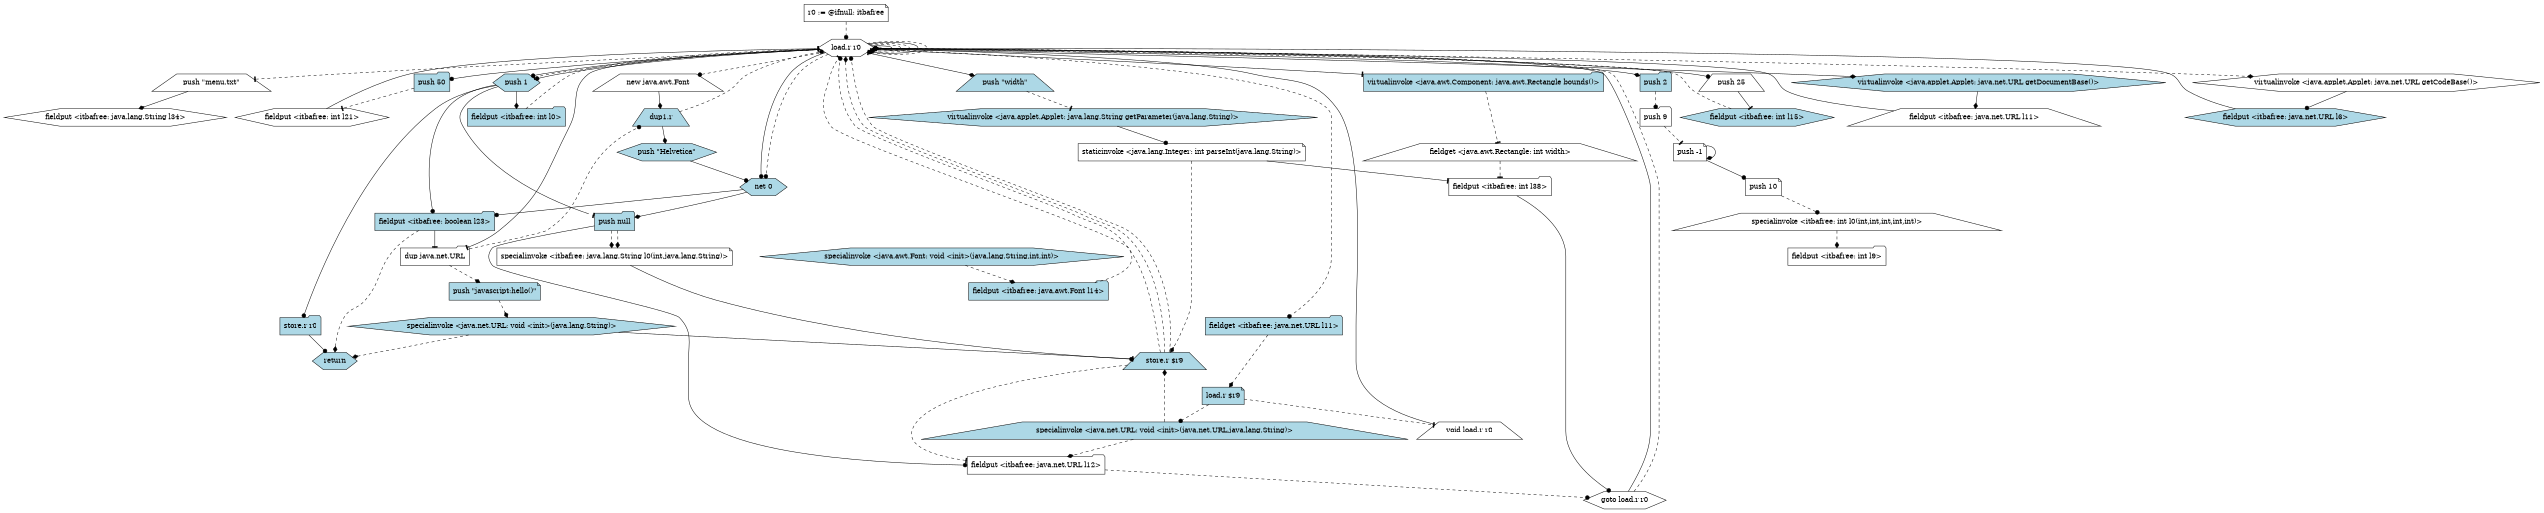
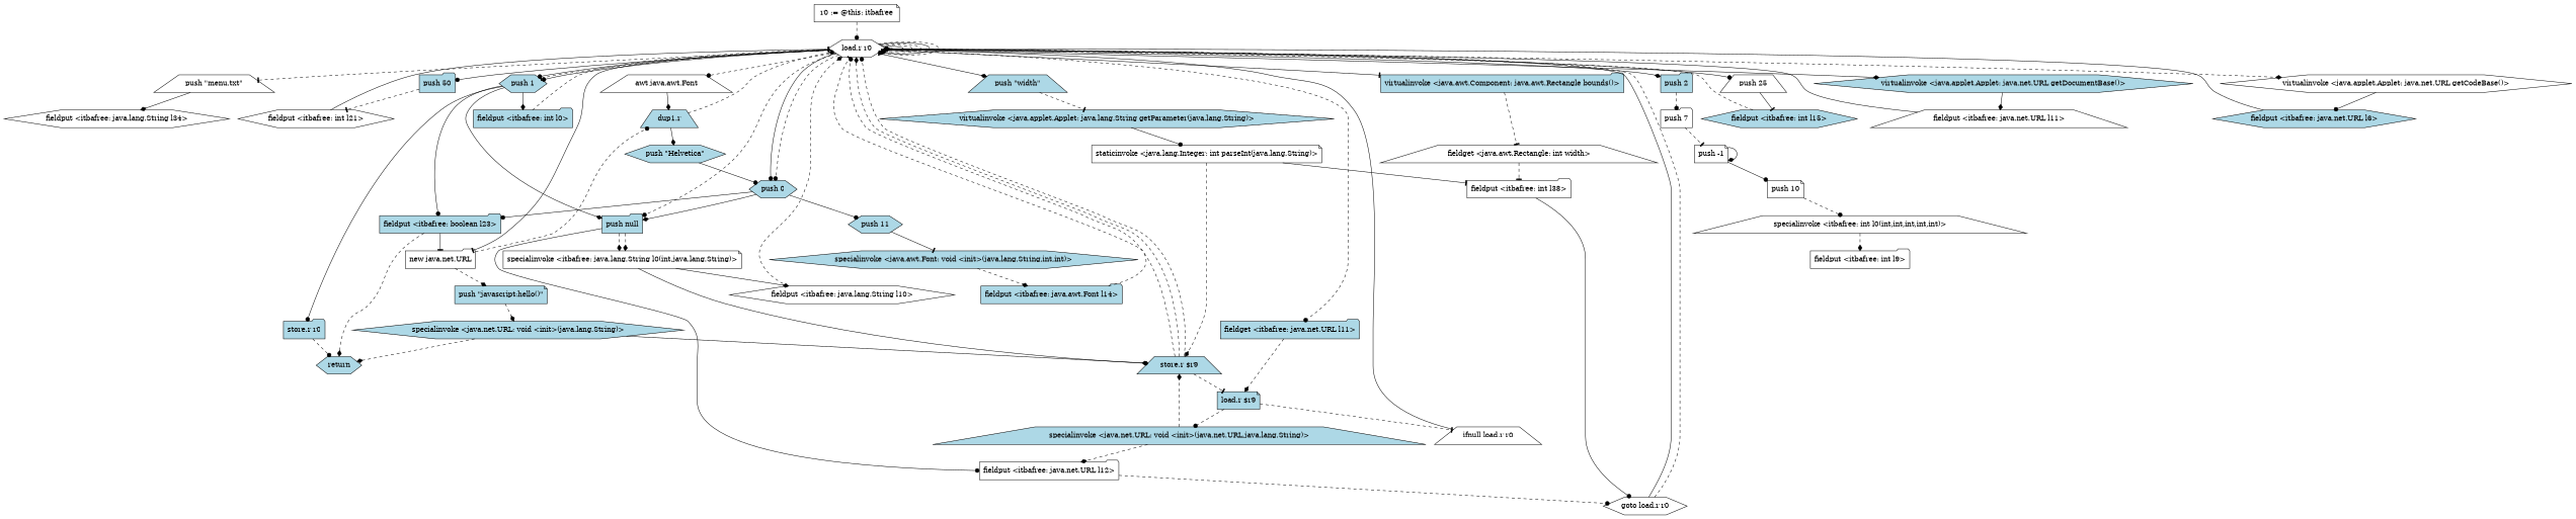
  digraph {
    node [fillcolor=lightblue shape=hexagon style=filled]
    edge [arrowhead=dot style=dashed]
-   "r0 := @this: itbafree" [fillcolor=white shape=note label="r0 := @ifnull: itbafree"]
+   "r0 := @this: itbafree" [fillcolor=white shape=note]
    "load.r r0" [fillcolor=white]
    "push \"menu.txt\"" [fillcolor=white shape=trapezium]
    "push 50" [shape=folder]
-   "new java.awt.Font" [fillcolor=white shape=trapezium]
-   "push 0" [label="net 0"]
+   "new java.awt.Font" [fillcolor=white shape=trapezium label="awt java.awt.Font"]
+   "push 0"
    "push 1"
    "push 2" [shape=folder]
    "push null" [shape=folder]
    "push \"width\"" [shape=trapezium]
    "push 25" [fillcolor=white shape=trapezium]
    "virtualinvoke <java.applet.Applet: java.net.URL getDocumentBase()>"
    "virtualinvoke <java.applet.Applet: java.net.URL getCodeBase()>" [fillcolor=white]
-   "new java.net.URL" [fillcolor=white shape=folder label="dup java.net.URL"]
+   "new java.net.URL" [fillcolor=white shape=folder]
    "fieldget <itbafree: java.net.URL l11>" [shape=folder]
    "virtualinvoke <java.awt.Component: java.awt.Rectangle bounds()>" [shape=folder]
    "fieldput <itbafree: java.lang.String l34>" [fillcolor=white]
    "fieldput <itbafree: int l21>" [fillcolor=white]
    "dup1.r" [shape=trapezium]
+   "push 11"
    "fieldput <itbafree: boolean l23>" [shape=folder]
    "fieldput <itbafree: int l0>" [shape=folder]
    "store.r r0" [shape=folder]
-   "push 7" [fillcolor=white shape=folder label="push 9"]
+   "push 7" [fillcolor=white shape=folder]
    "specialinvoke <itbafree: java.lang.String l0(int,java.lang.String)>" [fillcolor=white shape=note]
    "fieldput <itbafree: java.net.URL l12>" [fillcolor=white shape=folder]
    "virtualinvoke <java.applet.Applet: java.lang.String getParameter(java.lang.String)>"
    "fieldput <itbafree: int l15>"
    "fieldput <itbafree: java.net.URL l11>" [fillcolor=white shape=trapezium]
    "fieldput <itbafree: java.net.URL l6>"
    "push \"javascript:hello()\"" [shape=note]
    "load.r $r9" [shape=note]
    "fieldget <java.awt.Rectangle: int width>" [fillcolor=white shape=trapezium]
    "push \"Helvetica\""
    "specialinvoke <java.awt.Font: void <init>(java.lang.String,int,int)>"
    return
    "fieldput <itbafree: java.awt.Font l14>" [shape=folder]
    "push -1" [fillcolor=white shape=note]
    "push 10" [fillcolor=white shape=note]
    "specialinvoke <itbafree: int l0(int,int,int,int,int)>" [fillcolor=white shape=trapezium]
    "fieldput <itbafree: int l9>" [fillcolor=white shape=folder]
+   "fieldput <itbafree: java.lang.String l10>" [fillcolor=white]
    "store.r $r9" [shape=trapezium]
    "goto load.r r0" [fillcolor=white]
    "staticinvoke <java.lang.Integer: int parseInt(java.lang.String)>" [fillcolor=white shape=note]
    "fieldput <itbafree: int l38>" [fillcolor=white shape=folder]
-   "ifnull load.r r0" [fillcolor=white shape=trapezium label="void load.r r0"]
+   "ifnull load.r r0" [fillcolor=white shape=trapezium]
    "specialinvoke <java.net.URL: void <init>(java.net.URL,java.lang.String)>" [shape=trapezium]
    "specialinvoke <java.net.URL: void <init>(java.lang.String)>"
    "r0 := @this: itbafree" -> "load.r r0"
    "load.r r0" -> "load.r r0"
    "load.r r0" -> "load.r r0" [style=solid]
    "load.r r0" -> "load.r r0" [arrowhead=tee]
    "load.r r0" -> "load.r r0" [arrowhead=diamond]
    "load.r r0" -> "load.r r0" [style=solid]
    "load.r r0" -> "load.r r0" [arrowhead=tee]
    "load.r r0" -> "push \"menu.txt\"" [arrowhead=tee]
    "load.r r0" -> "push 50" [style=solid]
    "load.r r0" -> "new java.awt.Font"
    "load.r r0" -> "push 0" [style=solid]
    "load.r r0" -> "push 0"
    "load.r r0" -> "push 1" [style=solid]
    "load.r r0" -> "push 1" [arrowhead=tee]
    "load.r r0" -> "push 1" [style=solid]
    "load.r r0" -> "push 2" [arrowhead=diamond style=solid]
+   "load.r r0" -> "push null"
    "load.r r0" -> "push \"width\"" [arrowhead=diamond style=solid]
    "load.r r0" -> "push 25" [style=solid]
    "load.r r0" -> "virtualinvoke <java.applet.Applet: java.net.URL getDocumentBase()>" [arrowhead=diamond style=solid]
    "load.r r0" -> "virtualinvoke <java.applet.Applet: java.net.URL getCodeBase()>" [arrowhead=diamond]
    "load.r r0" -> "new java.net.URL" [arrowhead=tee style=solid]
    "load.r r0" -> "fieldget <itbafree: java.net.URL l11>"
    "load.r r0" -> "virtualinvoke <java.awt.Component: java.awt.Rectangle bounds()>" [arrowhead=tee style=solid]
    "push \"menu.txt\"" -> "fieldput <itbafree: java.lang.String l34>" [arrowhead=diamond style=solid]
    "push 50" -> "fieldput <itbafree: int l21>" [arrowhead=tee]
    "new java.awt.Font" -> "dup1.r" [arrowhead=diamond style=solid]
    "push 0" -> "push null" [arrowhead=diamond style=solid]
+   "push 0" -> "push 11" [style=solid]
    "push 0" -> "fieldput <itbafree: boolean l23>" [style=solid]
-   "push 1" -> "push null" [arrowhead=tee style=solid]
+   "push 1" -> "push null" [arrowhead=diamond style=solid]
    "push 1" -> "fieldput <itbafree: boolean l23>" [style=solid]
    "push 1" -> "fieldput <itbafree: int l0>" [arrowhead=diamond style=solid]
    "push 1" -> "store.r r0" [style=solid]
    "push 2" -> "push 7"
    "push null" -> "specialinvoke <itbafree: java.lang.String l0(int,java.lang.String)>" [arrowhead=diamond]
    "push null" -> "specialinvoke <itbafree: java.lang.String l0(int,java.lang.String)>" [arrowhead=diamond]
    "push null" -> "fieldput <itbafree: java.net.URL l12>" [style=solid]
    "push \"width\"" -> "virtualinvoke <java.applet.Applet: java.lang.String getParameter(java.lang.String)>" [arrowhead=tee]
    "push 25" -> "fieldput <itbafree: int l15>" [arrowhead=tee style=solid]
    "virtualinvoke <java.applet.Applet: java.net.URL getDocumentBase()>" -> "fieldput <itbafree: java.net.URL l11>" [arrowhead=diamond style=solid]
    "virtualinvoke <java.applet.Applet: java.net.URL getCodeBase()>" -> "fieldput <itbafree: java.net.URL l6>" [style=solid]
    "new java.net.URL" -> "dup1.r"
    "new java.net.URL" -> "push \"javascript:hello()\"" [arrowhead=diamond]
    "fieldget <itbafree: java.net.URL l11>" -> "load.r $r9" [arrowhead=diamond]
    "virtualinvoke <java.awt.Component: java.awt.Rectangle bounds()>" -> "fieldget <java.awt.Rectangle: int width>" [arrowhead=tee]
    "fieldput <itbafree: int l21>" -> "load.r r0" [arrowhead=tee style=solid]
    "dup1.r" -> "load.r r0"
    "dup1.r" -> "push \"Helvetica\"" [arrowhead=diamond style=solid]
+   "push 11" -> "specialinvoke <java.awt.Font: void <init>(java.lang.String,int,int)>" [arrowhead=tee style=solid]
    "fieldput <itbafree: boolean l23>" -> "new java.net.URL" [arrowhead=tee style=solid]
    "fieldput <itbafree: boolean l23>" -> return [arrowhead=diamond]
    "fieldput <itbafree: int l0>" -> "load.r r0" [arrowhead=tee]
-   "store.r r0" -> return [style=solid]
+   "store.r r0" -> return
    "push 7" -> "push -1" [arrowhead=tee]
+   "specialinvoke <itbafree: java.lang.String l0(int,java.lang.String)>" -> "fieldput <itbafree: java.lang.String l10>" [arrowhead=diamond style=solid]
    "specialinvoke <itbafree: java.lang.String l0(int,java.lang.String)>" -> "store.r $r9" [style=solid]
    "fieldput <itbafree: java.net.URL l12>" -> "goto load.r r0"
    "virtualinvoke <java.applet.Applet: java.lang.String getParameter(java.lang.String)>" -> "staticinvoke <java.lang.Integer: int parseInt(java.lang.String)>" [style=solid]
    "fieldput <itbafree: int l15>" -> "load.r r0"
    "fieldput <itbafree: java.net.URL l11>" -> "load.r r0" [arrowhead=diamond style=solid]
    "fieldput <itbafree: java.net.URL l6>" -> "load.r r0" [style=solid]
    "push \"javascript:hello()\"" -> "specialinvoke <java.net.URL: void <init>(java.lang.String)>" [arrowhead=diamond]
    "load.r $r9" -> "ifnull load.r r0" [arrowhead=tee]
    "load.r $r9" -> "specialinvoke <java.net.URL: void <init>(java.net.URL,java.lang.String)>"
    "fieldget <java.awt.Rectangle: int width>" -> "fieldput <itbafree: int l38>" [arrowhead=tee]
    "push \"Helvetica\"" -> "push 0" [style=solid]
    "specialinvoke <java.awt.Font: void <init>(java.lang.String,int,int)>" -> "fieldput <itbafree: java.awt.Font l14>" [arrowhead=diamond]
    "fieldput <itbafree: java.awt.Font l14>" -> "load.r r0" [arrowhead=tee]
    "push -1" -> "push -1" [arrowhead=diamond style=solid]
    "push -1" -> "push 10" [style=solid]
    "push 10" -> "specialinvoke <itbafree: int l0(int,int,int,int,int)>"
    "specialinvoke <itbafree: int l0(int,int,int,int,int)>" -> "fieldput <itbafree: int l9>" [arrowhead=diamond]
+   "fieldput <itbafree: java.lang.String l10>" -> "load.r r0" [arrowhead=diamond]
    "store.r $r9" -> "load.r r0"
    "store.r $r9" -> "load.r r0" [arrowhead=diamond]
    "store.r $r9" -> "load.r r0"
-   "store.r $r9" -> "fieldput <itbafree: java.net.URL l12>" [arrowhead=tee]
+   "store.r $r9" -> "load.r $r9" [arrowhead=tee]
    "goto load.r r0" -> "load.r r0" [arrowhead=diamond style=solid]
    "goto load.r r0" -> "load.r r0"
    "staticinvoke <java.lang.Integer: int parseInt(java.lang.String)>" -> "store.r $r9" [arrowhead=diamond]
    "staticinvoke <java.lang.Integer: int parseInt(java.lang.String)>" -> "fieldput <itbafree: int l38>" [arrowhead=tee style=solid]
    "fieldput <itbafree: int l38>" -> "goto load.r r0" [style=solid]
    "ifnull load.r r0" -> "load.r r0" [arrowhead=diamond style=solid]
    "specialinvoke <java.net.URL: void <init>(java.net.URL,java.lang.String)>" -> "fieldput <itbafree: java.net.URL l12>" [arrowhead=diamond]
    "specialinvoke <java.net.URL: void <init>(java.net.URL,java.lang.String)>" -> "store.r $r9" [arrowhead=diamond]
    "specialinvoke <java.net.URL: void <init>(java.lang.String)>" -> return [arrowhead=diamond]
-   "specialinvoke <java.net.URL: void <init>(java.lang.String)>" -> "store.r $r9" [arrowhead=tee style=solid]
+   "specialinvoke <java.net.URL: void <init>(java.lang.String)>" -> "store.r $r9" [arrowhead=diamond style=solid]
  }
